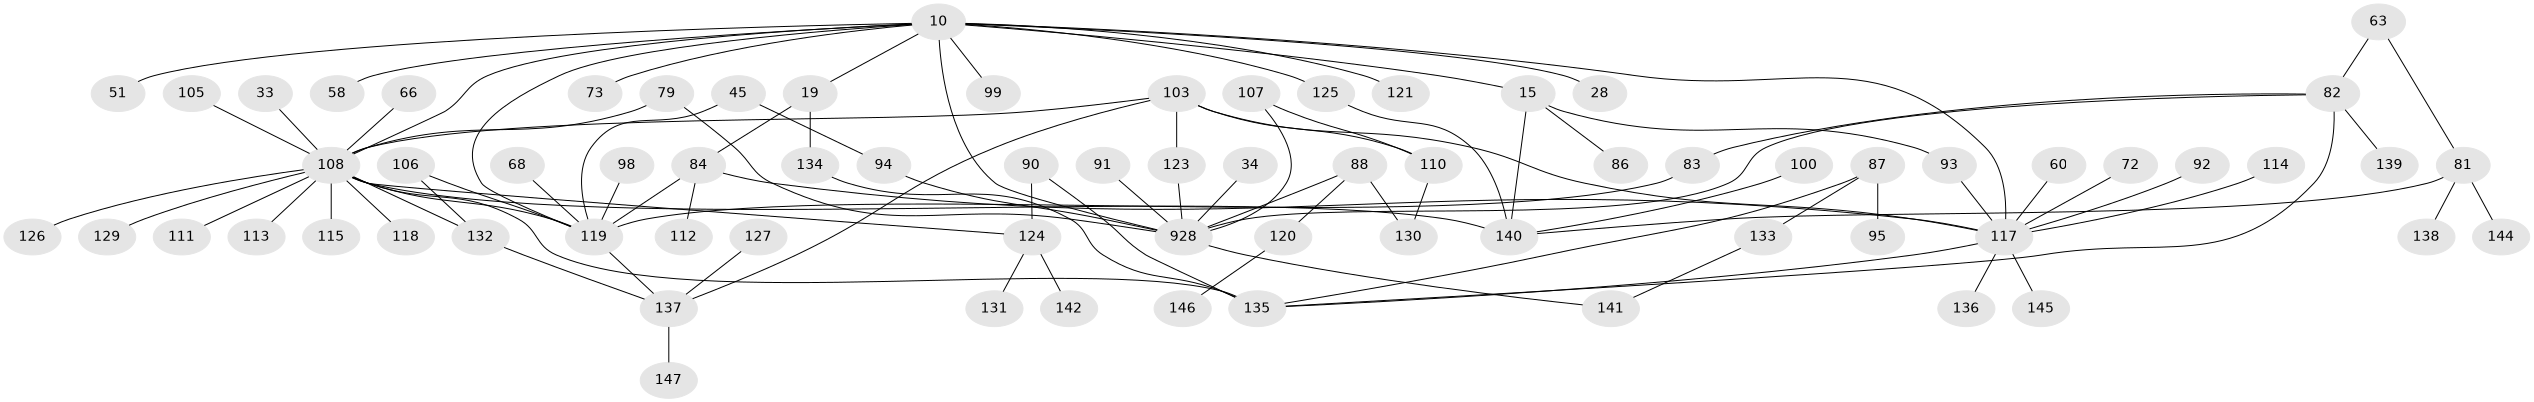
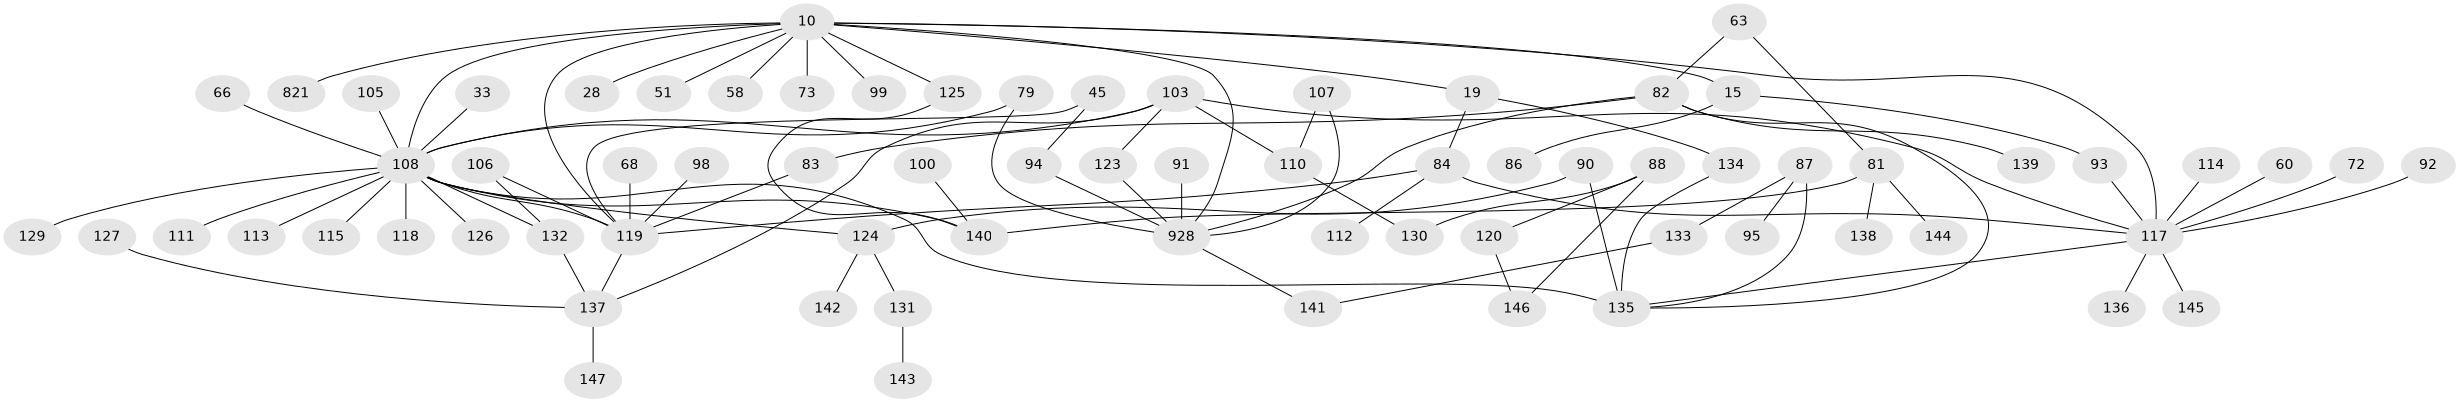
  graph {
    fontname="DejaVu Sans"
    node [color=gray90 fontname="DejaVu Sans" style=filled]
    edge [fontname="DejaVu Sans"]
    10 [super="+6+3+4"]
    15
    19
    28
    51
    58
    73
    99
    108 [super="+5+104+78"]
    117 [super="+71+85+89"]
    119 [super="+25+52+116"]
-   121
+   121 [label=821]
    125 [super="+122"]
    n14 [label=928 super="+24+29"]
    86
    93
    140 [super="+75+97"]
    84 [super="+74"]
    134 [super="+38"]
    135 [super="+76+109"]
    124 [super="+54+44+69"]
    132
    111
    113
    115
    118
    126
    129
    136
    145
    137 [super="+62"]
    141
    112
    33
-   34
    n36 [label=45 super="+30"]
    94
    60
    63
    81
    82 [super="+45+55"]
    138
    144
    83
    139
    66
    68
    72
    79 [super="+56"]
    87
    95
    133
    88
    120
    130
    146
    131
    142
    90
    91
    92
    98
    100
    103 [super="+61"]
    110
    123 [super="+96"]
    147
    105
    106
    107
    114
+   143
    127
    10 -- 15
    10 -- 19
    10 -- 28
    10 -- 51
    10 -- 58
    10 -- 73
    10 -- 99
    10 -- 108 [weight=4]
    10 -- 117 [weight=2]
    10 -- 119
    10 -- 121
    10 -- 125 [weight=3]
    10 -- n14
    15 -- 86
    15 -- 93
-   15 -- 140
    19 -- 84
    19 -- 134 [weight=2]
    108 -- 119 [weight=3]
    108 -- 140 [weight=2]
    108 -- 135 [weight=2]
    108 -- 124
    108 -- 132
    108 -- 111
    108 -- 113
    108 -- 115
    108 -- 118
    108 -- 126
    108 -- 129
    117 -- 135
    117 -- 136
    117 -- 145
    119 -- 137
    125 -- 140
    n14 -- 141
    93 -- 117
    84 -- 117
    84 -- 119 [weight=2]
    84 -- 112
    134 -- 135
    124 -- 131
    124 -- 142
    132 -- 137
    137 -- 147
    33 -- 108
-   34 -- n14
    n36 -- 119
    n36 -- 94
    94 -- n14
    60 -- 117
    63 -- 81
    63 -- 82
    81 -- 140
    81 -- 138
    81 -- 144
    82 -- n14
    82 -- 135
    82 -- 83
    82 -- 139
    83 -- 119
    66 -- 108
    68 -- 119
    72 -- 117
    79 -- 108
    79 -- n14
    87 -- 135
    87 -- 95
    87 -- 133
    133 -- 141
-   88 -- n14
+   88 -- 146
    88 -- 120
    88 -- 130
    120 -- 146
+   131 -- 143
    90 -- 135
    90 -- 124
    91 -- n14
    92 -- 117
    98 -- 119
    100 -- 140
    103 -- 108
    103 -- 117 [weight=2]
    103 -- 137
    103 -- 110
    103 -- 123
    110 -- 130
    123 -- n14 [weight=2]
    105 -- 108
    106 -- 119
    106 -- 132
    107 -- n14
    107 -- 110
    114 -- 117
    127 -- 137
  }
